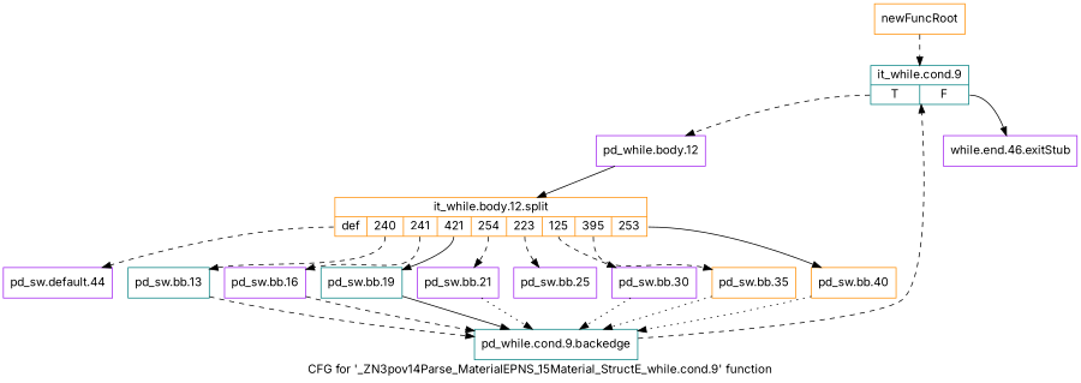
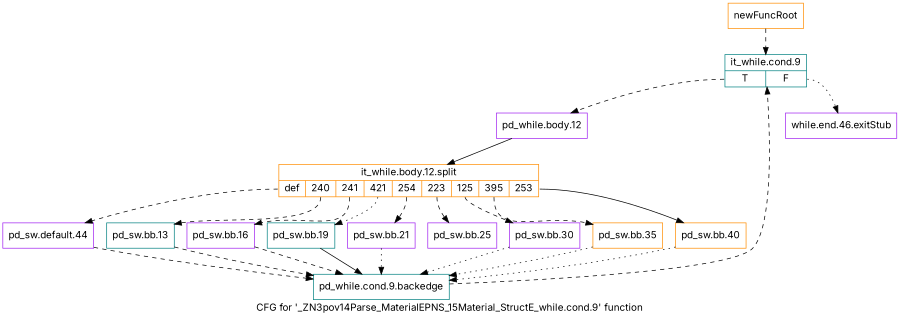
  digraph {
    fontname=Inter
    label="CFG for '_ZN3pov14Parse_MaterialEPNS_15Material_StructE_while.cond.9' function"
    node [color=purple fontname=Inter shape=record]
    edge [fontname=Inter style=dashed]
    n1 [color=darkorange label="{newFuncRoot}"]
    n2 [color=teal label="{it_while.cond.9|{<s0>T|<s1>F}}"]
    n3 [label="{while.end.46.exitStub}"]
    n4 [label="{pd_while.body.12}"]
    n5 [color=darkorange label="{it_while.body.12.split|{<s0>def|<s1>240|<s2>241|<s3>421|<s4>254|<s5>223|<s6>125|<s7>395|<s8>253}}"]
    n6 [label="{pd_sw.default.44}"]
    n7 [color=teal label="{pd_sw.bb.13}"]
    n8 [label="{pd_sw.bb.16}"]
    n9 [color=teal label="{pd_sw.bb.19}"]
    n10 [label="{pd_sw.bb.21}"]
    n11 [label="{pd_sw.bb.25}"]
    n12 [label="{pd_sw.bb.30}"]
    n13 [color=darkorange label="{pd_sw.bb.35}"]
    n14 [color=darkorange label="{pd_sw.bb.40}"]
    n15 [color=teal label="{pd_while.cond.9.backedge}"]
    n1 -> n2
-   n2 -> n3 [style=solid tailport=s1]
+   n2 -> n3 [style=dotted tailport=s1]
    n2 -> n4 [tailport=s0]
    n4 -> n5 [style=solid]
    n5 -> n6 [tailport=s0]
    n5 -> n7 [tailport=s1]
    n5 -> n8 [tailport=s2]
-   n5 -> n9 [style=solid tailport=s3]
+   n5 -> n9 [style=dotted tailport=s3]
    n5 -> n10 [tailport=s4]
    n5 -> n11 [tailport=s5]
    n5 -> n12 [tailport=s6]
    n5 -> n13 [tailport=s7]
    n5 -> n14 [style=solid tailport=s8]
+   n6 -> n15
    n7 -> n15
    n8 -> n15
    n9 -> n15 [style=solid]
    n10 -> n15 [style=dotted]
    n12 -> n15 [style=dotted]
    n13 -> n15 [style=dotted]
    n14 -> n15 [style=dotted]
    n15 -> n2
  }
